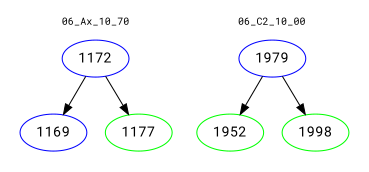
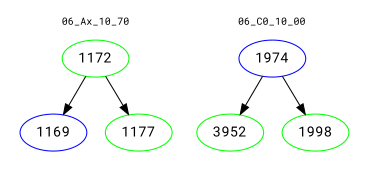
  digraph {
    fontname="Roboto Mono"
    node [color=blue fontname="Roboto Mono"]
    edge [color=black fontname="Roboto Mono"]
-   n1 [label=1172]
+   n1 [color=green label=1172]
    n2 [label=1169]
    n3 [color=green label=1177]
-   n4 [label=1979]
-   n5 [color=green label=1952]
+   n4 [label=1974]
+   n5 [color=green label=3952]
    n6 [color=green label=1998]
    subgraph cluster_1 {
      color=white
      fontsize=10
      label="06_Ax_10_70"
      n1
      n2
      n3
    }
    subgraph cluster_2 {
      color=white
      fontsize=10
-     label="06_C2_10_00"
+     label="06_C0_10_00"
      n4
      n5
      n6
    }
    n1 -> n2
    n1 -> n3
    n4 -> n5
    n4 -> n6
  }
